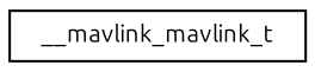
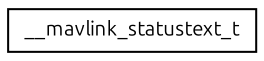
  digraph {
    rankdir=LR
    fontname=Ubuntu
-   n1 [color=black fillcolor=white fontname=Ubuntu fontsize=10 height=0.2 label=__mavlink_mavlink_t shape=record style=filled width=0.4]
+   n1 [color=black fillcolor=white fontname=Ubuntu fontsize=10 height=0.2 label=__mavlink_statustext_t shape=record style=filled width=0.4]
  }
